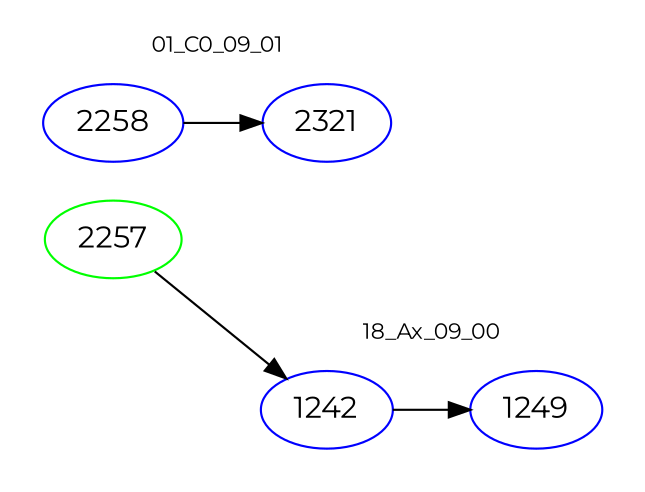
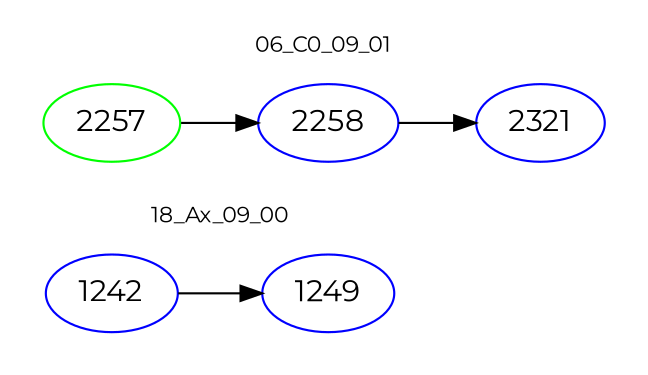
  digraph {
    fontname=Montserrat
    rankdir=LR
    node [color=blue fontname=Montserrat]
    edge [color=black fontname=Montserrat]
    n1 [label=1242]
    n2 [label=1249]
    n3 [color=green label=2257]
    n4 [label=2258]
    n5 [label=2321]
    subgraph cluster_1 {
      color=white
      fontsize=10
      label="18_Ax_09_00"
      n1
      n2
    }
    subgraph cluster_2 {
      color=white
      fontsize=10
-     label="01_C0_09_01"
+     label="06_C0_09_01"
      n3
      n4
      n5
    }
    n1 -> n2
-   n3 -> n1
+   n3 -> n4
    n4 -> n5
  }
